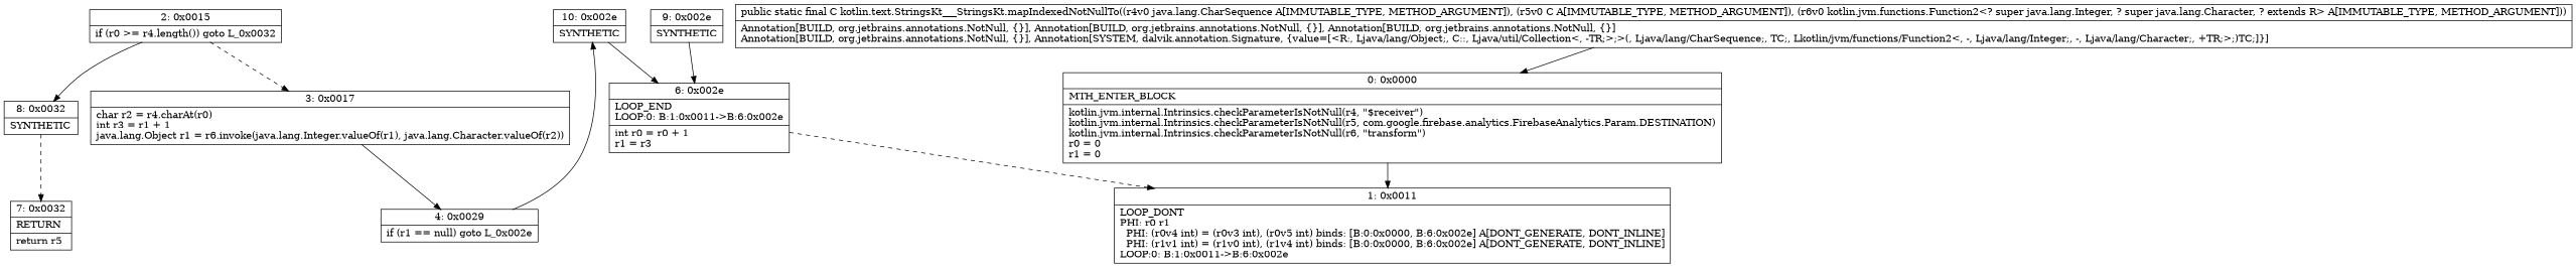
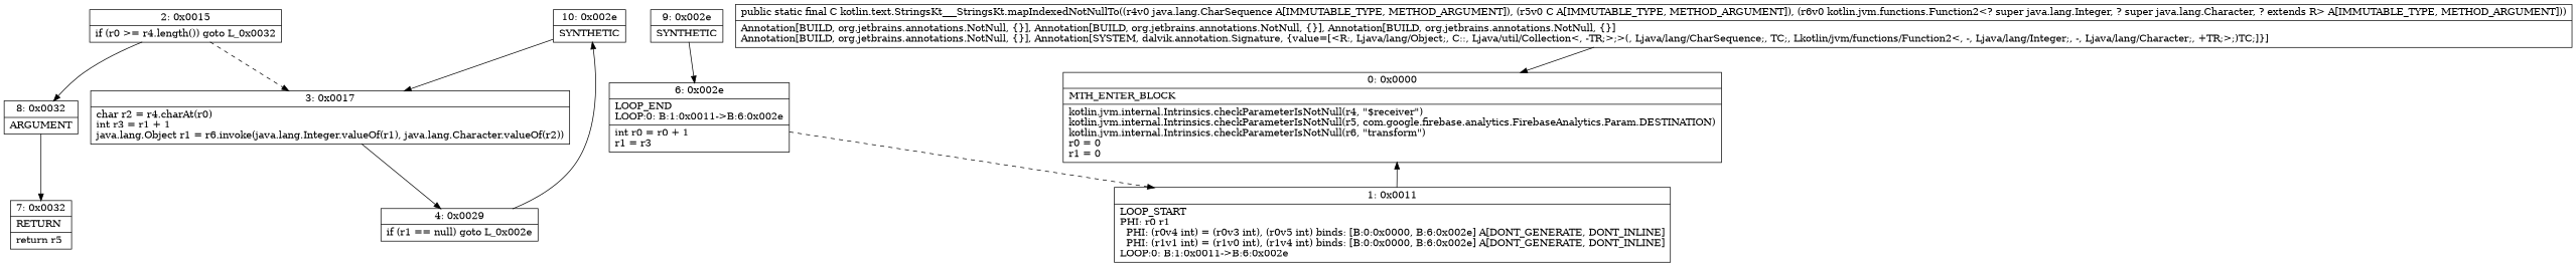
  digraph {
    node [shape=record]
    n1 [label="{0\:\ 0x0000|MTH_ENTER_BLOCK\l|kotlin.jvm.internal.Intrinsics.checkParameterIsNotNull(r4, \"$receiver\")\lkotlin.jvm.internal.Intrinsics.checkParameterIsNotNull(r5, com.google.firebase.analytics.FirebaseAnalytics.Param.DESTINATION)\lkotlin.jvm.internal.Intrinsics.checkParameterIsNotNull(r6, \"transform\")\lr0 = 0\lr1 = 0\l}"]
-   n2 [label="{1\:\ 0x0011|LOOP_DONT\lPHI: r0 r1 \l  PHI: (r0v4 int) = (r0v3 int), (r0v5 int) binds: [B:0:0x0000, B:6:0x002e] A[DONT_GENERATE, DONT_INLINE]\l  PHI: (r1v1 int) = (r1v0 int), (r1v4 int) binds: [B:0:0x0000, B:6:0x002e] A[DONT_GENERATE, DONT_INLINE]\lLOOP:0: B:1:0x0011\-\>B:6:0x002e\l}"]
+   n2 [label="{1\:\ 0x0011|LOOP_START\lPHI: r0 r1 \l  PHI: (r0v4 int) = (r0v3 int), (r0v5 int) binds: [B:0:0x0000, B:6:0x002e] A[DONT_GENERATE, DONT_INLINE]\l  PHI: (r1v1 int) = (r1v0 int), (r1v4 int) binds: [B:0:0x0000, B:6:0x002e] A[DONT_GENERATE, DONT_INLINE]\lLOOP:0: B:1:0x0011\-\>B:6:0x002e\l}"]
    n3 [label="{2\:\ 0x0015|if (r0 \>= r4.length()) goto L_0x0032\l}"]
    n4 [label="{3\:\ 0x0017|char r2 = r4.charAt(r0)\lint r3 = r1 + 1\ljava.lang.Object r1 = r6.invoke(java.lang.Integer.valueOf(r1), java.lang.Character.valueOf(r2))\l}"]
-   n5 [label="{8\:\ 0x0032|SYNTHETIC\l}"]
+   n5 [label="{8\:\ 0x0032|ARGUMENT\l}"]
    n6 [label="{4\:\ 0x0029|if (r1 == null) goto L_0x002e\l}"]
    n7 [label="{7\:\ 0x0032|RETURN\l|return r5\l}"]
    n8 [label="{10\:\ 0x002e|SYNTHETIC\l}"]
    n9 [label="{6\:\ 0x002e|LOOP_END\lLOOP:0: B:1:0x0011\-\>B:6:0x002e\l|int r0 = r0 + 1\lr1 = r3\l}"]
    n10 [label="{9\:\ 0x002e|SYNTHETIC\l}"]
    n11 [label="{public static final C kotlin.text.StringsKt___StringsKt.mapIndexedNotNullTo((r4v0 java.lang.CharSequence A[IMMUTABLE_TYPE, METHOD_ARGUMENT]), (r5v0 C A[IMMUTABLE_TYPE, METHOD_ARGUMENT]), (r6v0 kotlin.jvm.functions.Function2\<? super java.lang.Integer, ? super java.lang.Character, ? extends R\> A[IMMUTABLE_TYPE, METHOD_ARGUMENT]))  | Annotation[BUILD, org.jetbrains.annotations.NotNull, \{\}], Annotation[BUILD, org.jetbrains.annotations.NotNull, \{\}], Annotation[BUILD, org.jetbrains.annotations.NotNull, \{\}]\lAnnotation[BUILD, org.jetbrains.annotations.NotNull, \{\}], Annotation[SYSTEM, dalvik.annotation.Signature, \{value=[\<R:, Ljava\/lang\/Object;, C::, Ljava\/util\/Collection\<, \-TR;\>;\>(, Ljava\/lang\/CharSequence;, TC;, Lkotlin\/jvm\/functions\/Function2\<, \-, Ljava\/lang\/Integer;, \-, Ljava\/lang\/Character;, +TR;\>;)TC;]\}]\l}"]
-   n1 -> n2
+   n2 -> n1
    n3 -> n4 [style=dashed]
    n3 -> n5
    n4 -> n6
-   n5 -> n7 [style=dashed]
+   n5 -> n7
    n6 -> n8
-   n8 -> n9
+   n8 -> n4
    n9 -> n2 [style=dashed]
    n10 -> n9
    n11 -> n1
  }
